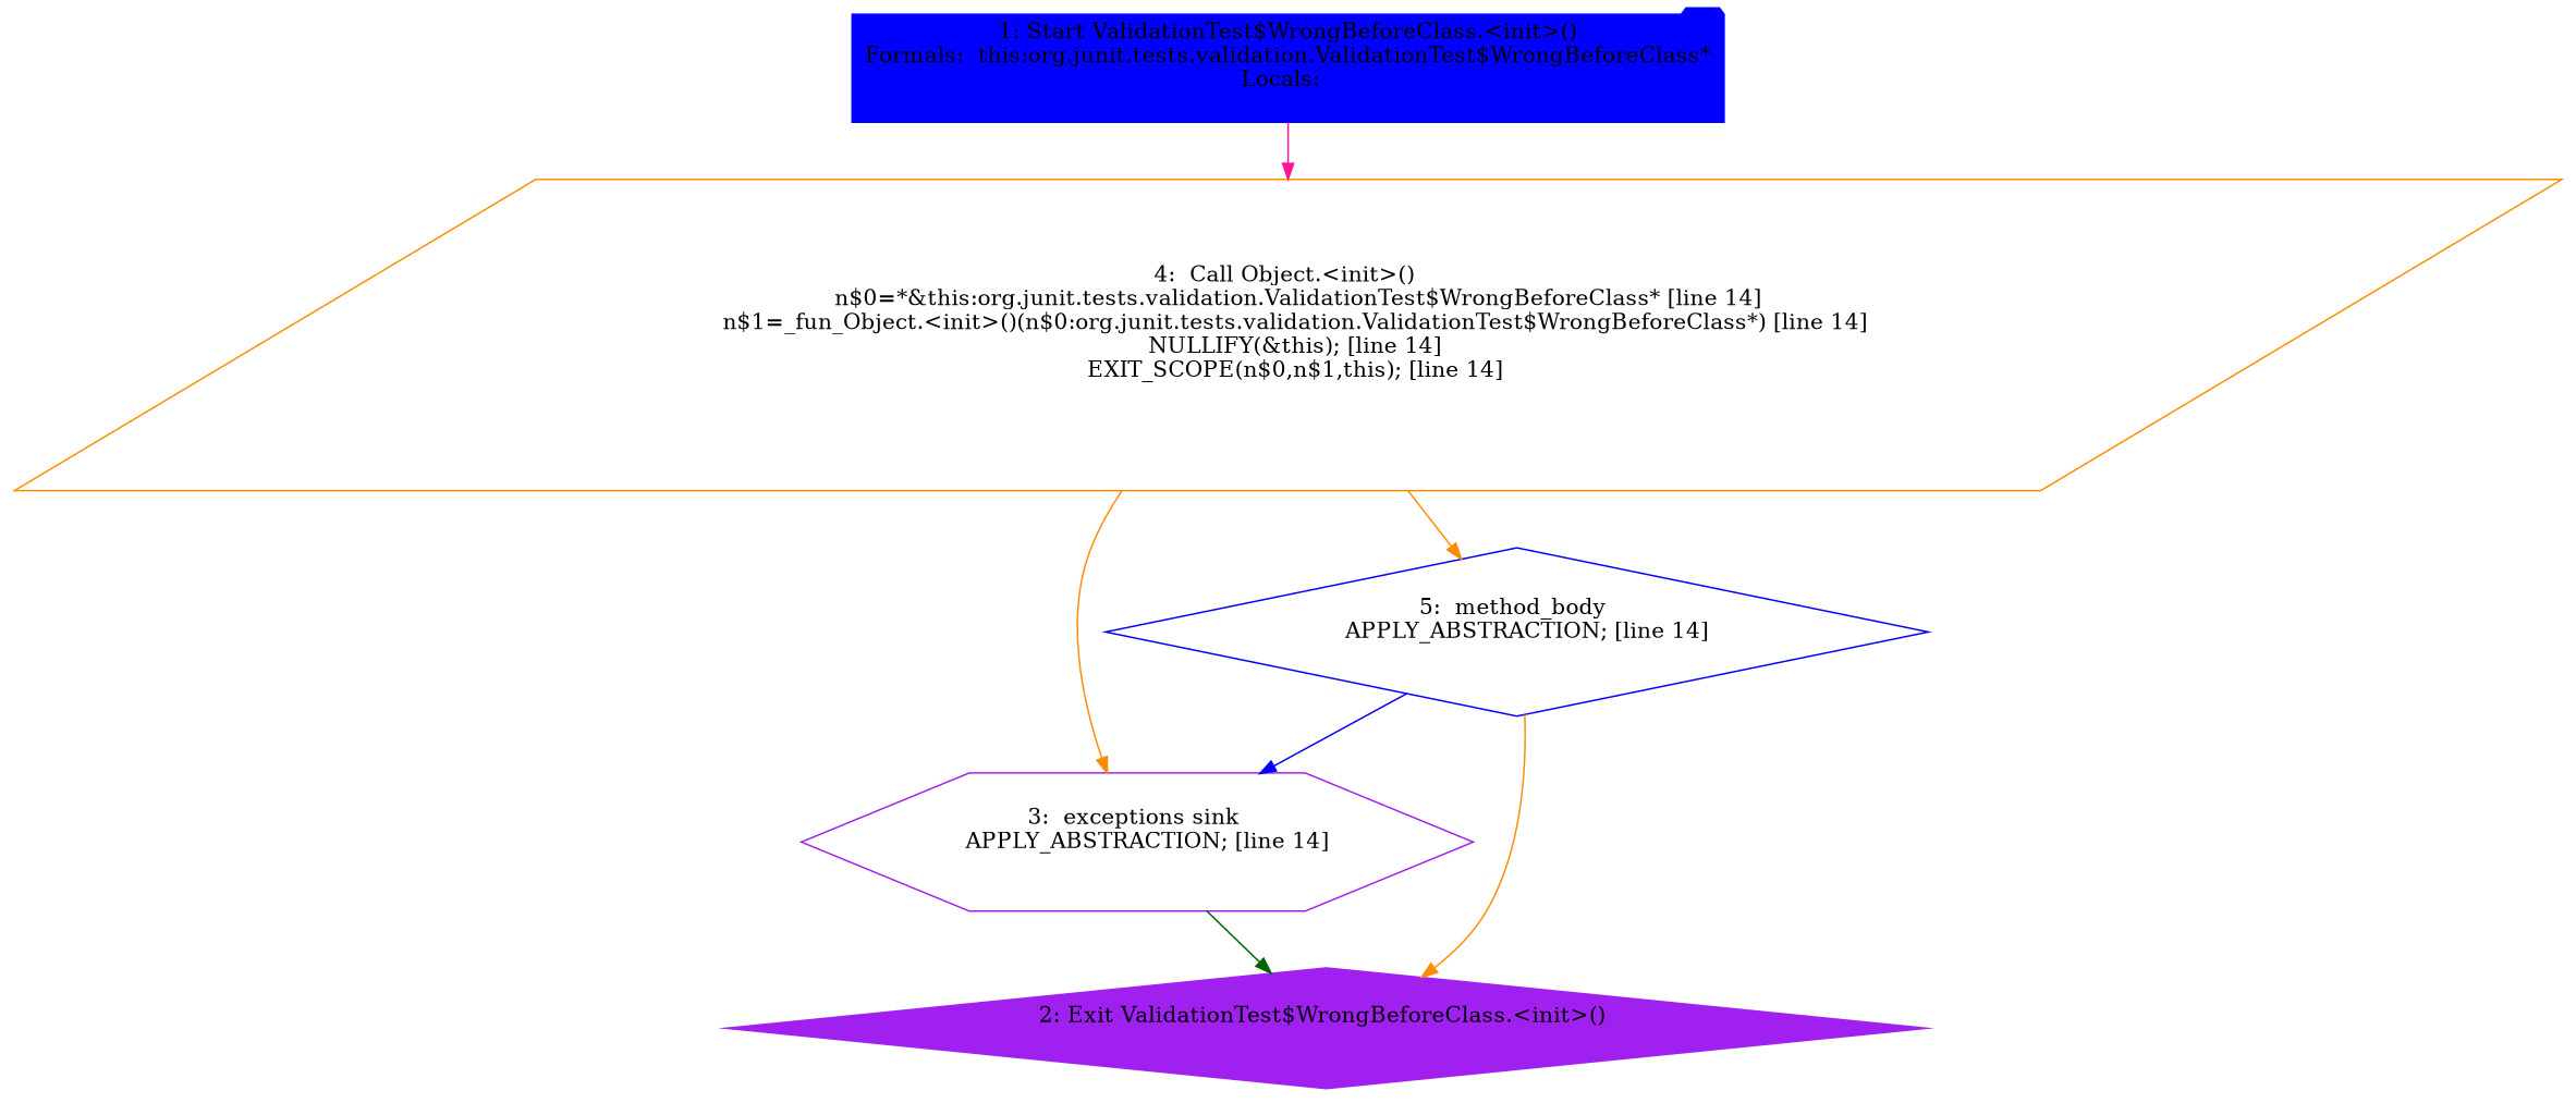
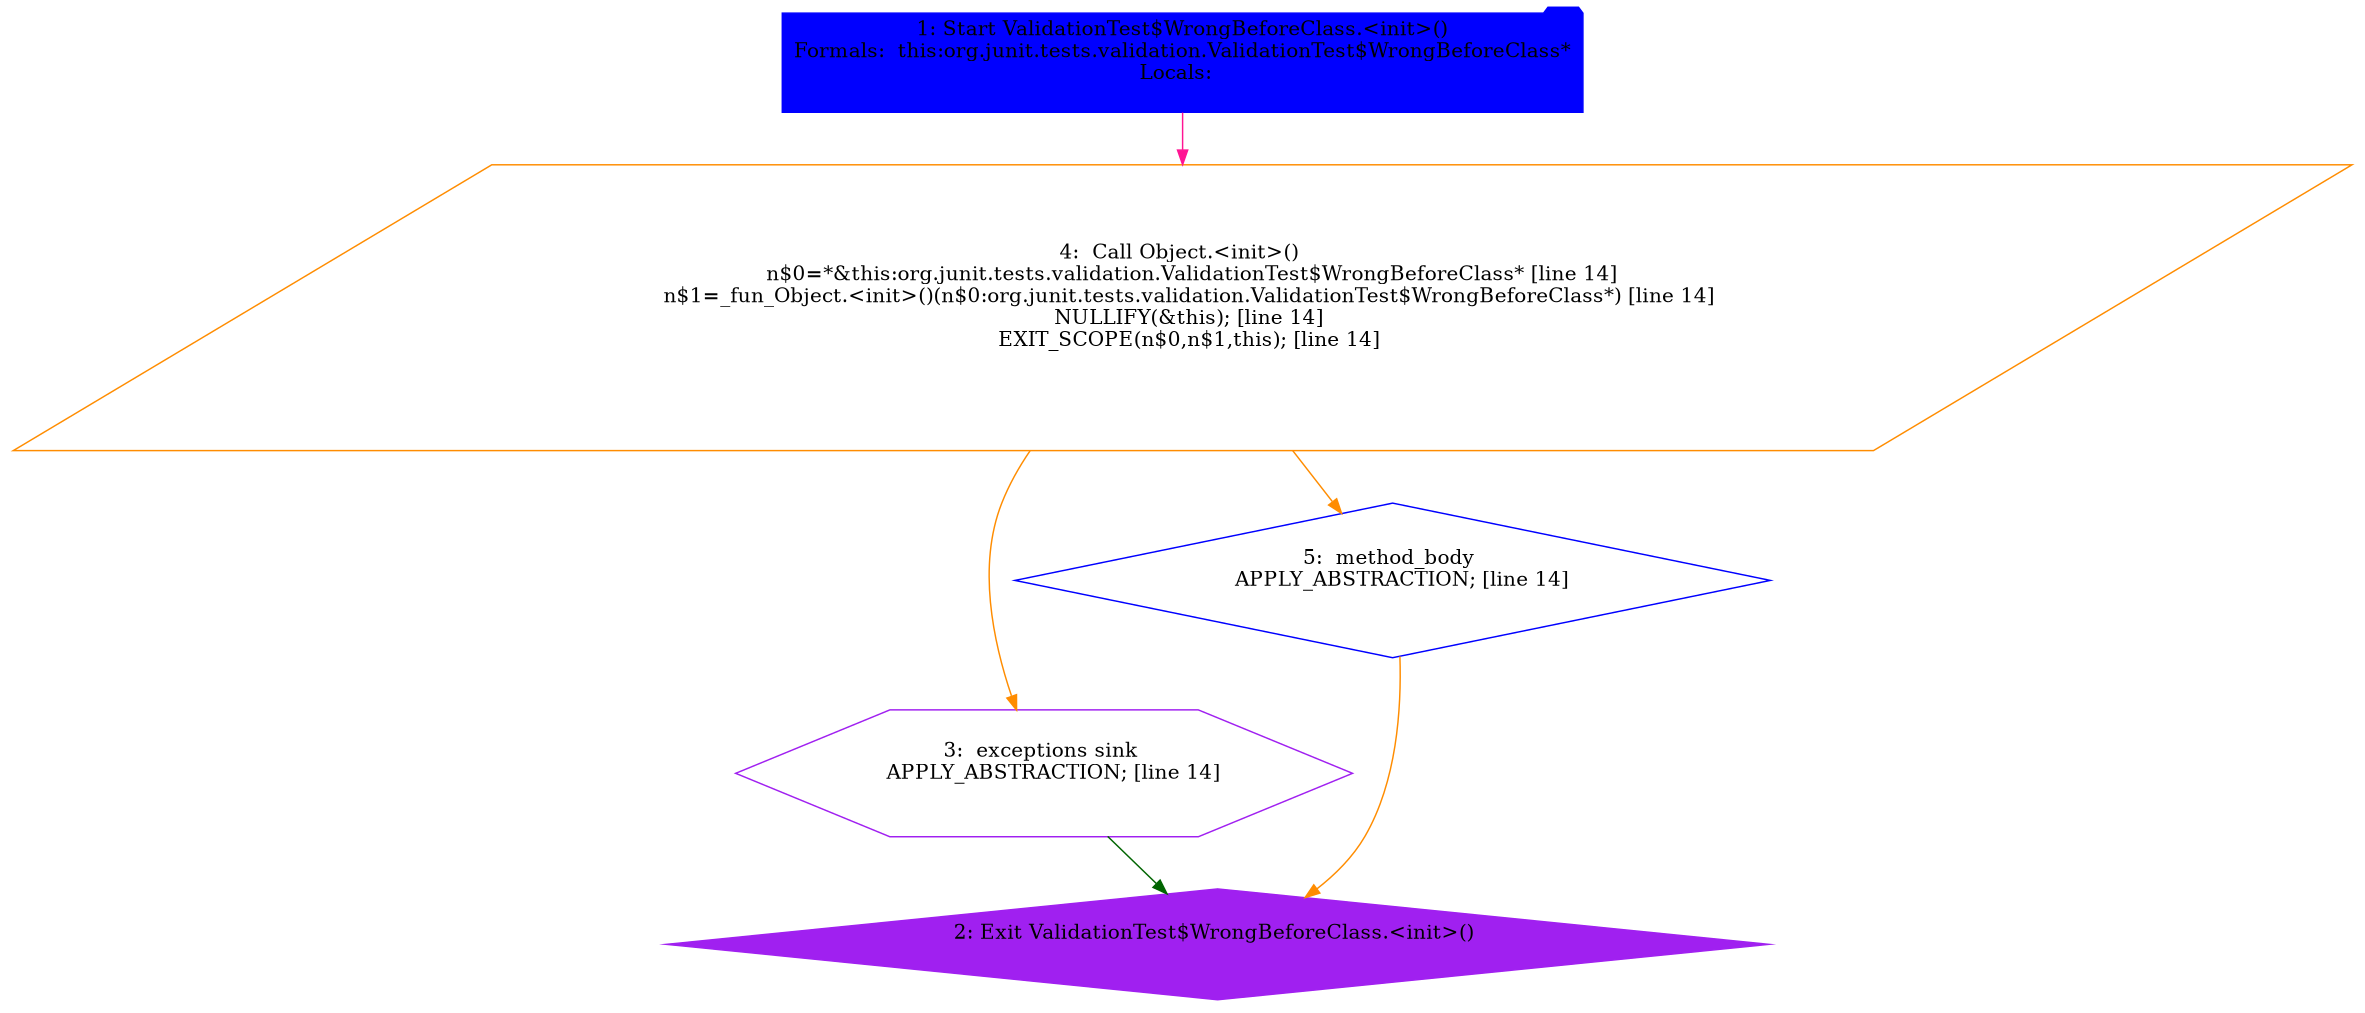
  digraph {
    node [color=blue shape=diamond]
    edge [color=darkorange]
    n1 [label="1: Start ValidationTest$WrongBeforeClass.<init>()\nFormals:  this:org.junit.tests.validation.ValidationTest$WrongBeforeClass*\nLocals:  \n  " shape=folder style=filled]
    n2 [color=darkorange label="4:  Call Object.<init>() \n   n$0=*&this:org.junit.tests.validation.ValidationTest$WrongBeforeClass* [line 14]\n  n$1=_fun_Object.<init>()(n$0:org.junit.tests.validation.ValidationTest$WrongBeforeClass*) [line 14]\n  NULLIFY(&this); [line 14]\n  EXIT_SCOPE(n$0,n$1,this); [line 14]\n " shape=parallelogram]
    n3 [color=purple label="3:  exceptions sink \n   APPLY_ABSTRACTION; [line 14]\n " shape=hexagon]
    n4 [label="5:  method_body \n   APPLY_ABSTRACTION; [line 14]\n "]
    n5 [color=purple label="2: Exit ValidationTest$WrongBeforeClass.<init>() \n  " style=filled]
    n1 -> n2 [color=deeppink]
    n2 -> n3
    n2 -> n4
    n3 -> n5 [color=darkgreen]
-   n4 -> n3 [color=blue]
    n4 -> n5
  }
